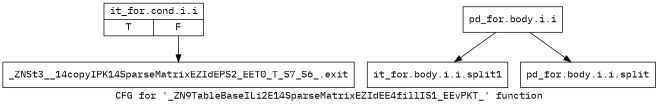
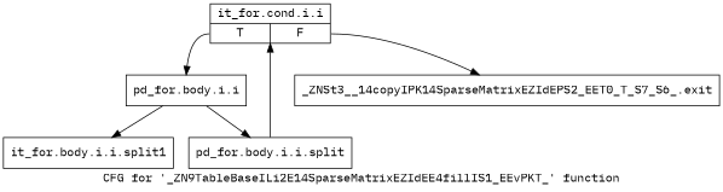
  digraph {
    fontname="IBM Plex Mono"
    label="CFG for '_ZN9TableBaseILi2E14SparseMatrixEZIdEE4fillIS1_EEvPKT_' function"
    node [fontname="IBM Plex Mono" shape=record]
    edge [fontname="IBM Plex Mono"]
    n1 [label="{it_for.cond.i.i|{<s0>T|<s1>F}}"]
    n2 [label="{pd_for.body.i.i}"]
    n3 [label="{_ZNSt3__14copyIPK14SparseMatrixEZIdEPS2_EET0_T_S7_S6_.exit}"]
    n4 [label="{it_for.body.i.i.split1}"]
    n5 [label="{pd_for.body.i.i.split}"]
+   n1 -> n2 [tailport=s0]
    n1 -> n3 [tailport=s1]
    n2 -> n4
    n2 -> n5
+   n5 -> n1
  }
